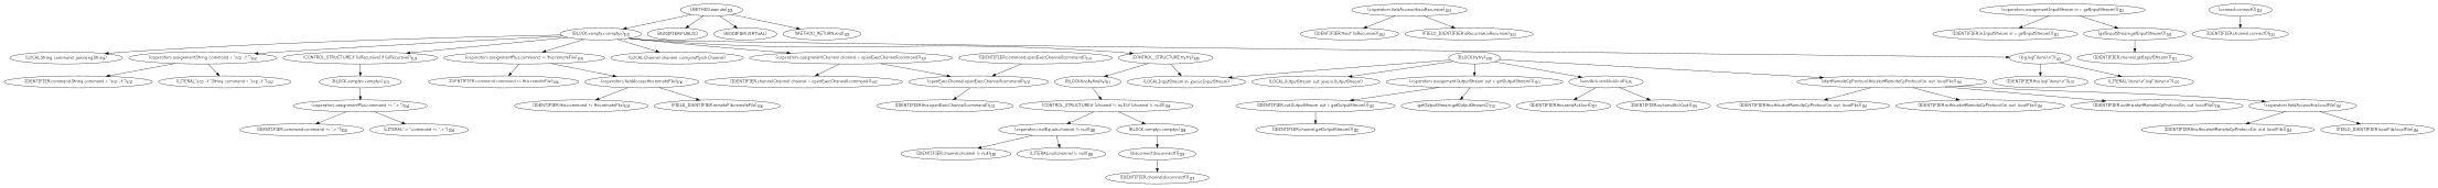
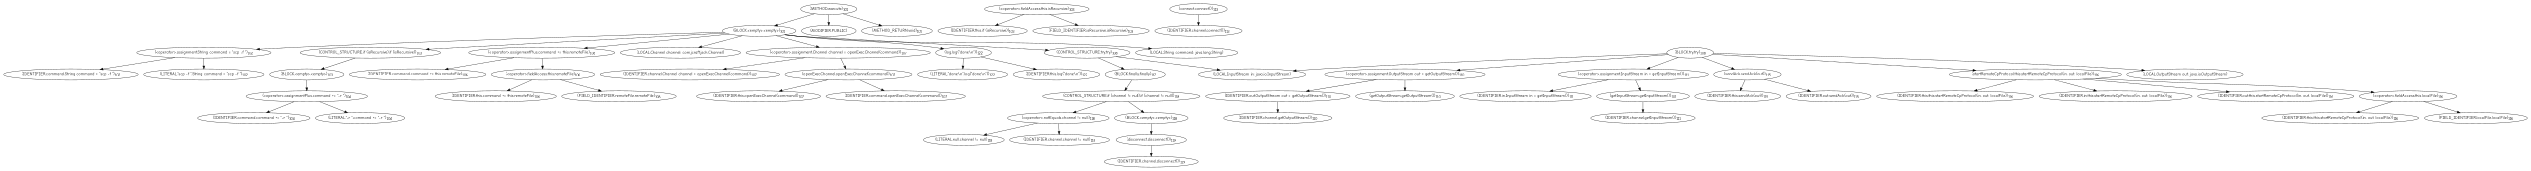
  digraph {
    fontname="Comic Neue"
    node [fontname="Comic Neue"]
    edge [fontname="Comic Neue"]
    n1 [label=<(METHOD,execute)<SUB>101</SUB>>]
    n2 [label=<(BLOCK,&lt;empty&gt;,&lt;empty&gt;)<SUB>101</SUB>>]
    n3 [label=<(MODIFIER,PUBLIC)>]
-   n4 [label=<(MODIFIER,VIRTUAL)>]
    n5 [label=<(METHOD_RETURN,void)<SUB>101</SUB>>]
    n6 [label=<(LOCAL,String command: java.lang.String)>]
    n7 [label=<(&lt;operator&gt;.assignment,String command = &quot;scp -f &quot;)<SUB>102</SUB>>]
    n8 [label=<(CONTROL_STRUCTURE,if (isRecursive),if (isRecursive))<SUB>103</SUB>>]
    n9 [label=<(&lt;operator&gt;.assignmentPlus,command += this.remoteFile)<SUB>106</SUB>>]
    n10 [label=<(LOCAL,Channel channel: com.jcraft.jsch.Channel)>]
    n11 [label=<(&lt;operator&gt;.assignment,Channel channel = openExecChannel(command))<SUB>107</SUB>>]
    n12 [label=<(CONTROL_STRUCTURE,try,try)<SUB>108</SUB>>]
    n13 [label=<(log,log(&quot;done\n&quot;))<SUB>122</SUB>>]
    n14 [label=<(IDENTIFIER,command,String command = &quot;scp -f &quot;)<SUB>102</SUB>>]
    n15 [label=<(LITERAL,&quot;scp -f &quot;,String command = &quot;scp -f &quot;)<SUB>102</SUB>>]
    n16 [label=<(BLOCK,&lt;empty&gt;,&lt;empty&gt;)<SUB>103</SUB>>]
    n17 [label=<(IDENTIFIER,command,command += this.remoteFile)<SUB>106</SUB>>]
    n18 [label=<(&lt;operator&gt;.fieldAccess,this.remoteFile)<SUB>106</SUB>>]
    n19 [label=<(IDENTIFIER,channel,Channel channel = openExecChannel(command))<SUB>107</SUB>>]
    n20 [label=<(openExecChannel,openExecChannel(command))<SUB>107</SUB>>]
    n21 [label=<(BLOCK,finally,finally)<SUB>117</SUB>>]
    n22 [label=<(LOCAL,InputStream in: java.io.InputStream)>]
    n23 [label=<(IDENTIFIER,this,log(&quot;done\n&quot;))<SUB>122</SUB>>]
    n24 [label=<(LITERAL,&quot;done\n&quot;,log(&quot;done\n&quot;))<SUB>122</SUB>>]
    n25 [label=<(&lt;operator&gt;.fieldAccess,this.isRecursive)<SUB>103</SUB>>]
    n26 [label=<(IDENTIFIER,this,if (isRecursive))<SUB>103</SUB>>]
    n27 [label=<(FIELD_IDENTIFIER,isRecursive,isRecursive)<SUB>103</SUB>>]
    n28 [label=<(&lt;operator&gt;.assignmentPlus,command += &quot;-r &quot;)<SUB>104</SUB>>]
    n29 [label=<(IDENTIFIER,command,command += &quot;-r &quot;)<SUB>104</SUB>>]
    n30 [label=<(LITERAL,&quot;-r &quot;,command += &quot;-r &quot;)<SUB>104</SUB>>]
    n31 [label=<(IDENTIFIER,this,command += this.remoteFile)<SUB>106</SUB>>]
    n32 [label=<(FIELD_IDENTIFIER,remoteFile,remoteFile)<SUB>106</SUB>>]
    n33 [label=<(IDENTIFIER,this,openExecChannel(command))<SUB>107</SUB>>]
    n34 [label=<(IDENTIFIER,command,openExecChannel(command))<SUB>107</SUB>>]
    n35 [label=<(BLOCK,try,try)<SUB>108</SUB>>]
    n36 [label=<(LOCAL,OutputStream out: java.io.OutputStream)>]
    n37 [label=<(&lt;operator&gt;.assignment,OutputStream out = getOutputStream())<SUB>110</SUB>>]
    n38 [label=<(&lt;operator&gt;.assignment,InputStream in = getInputStream())<SUB>111</SUB>>]
    n39 [label=<(sendAck,sendAck(out))<SUB>115</SUB>>]
    n40 [label=<(startRemoteCpProtocol,this.startRemoteCpProtocol(in, out, localFile))<SUB>116</SUB>>]
    n41 [label=<(CONTROL_STRUCTURE,if (channel != null),if (channel != null))<SUB>118</SUB>>]
    n42 [label=<(IDENTIFIER,out,OutputStream out = getOutputStream())<SUB>110</SUB>>]
    n43 [label=<(getOutputStream,getOutputStream())<SUB>110</SUB>>]
    n44 [label=<(IDENTIFIER,in,InputStream in = getInputStream())<SUB>111</SUB>>]
    n45 [label=<(getInputStream,getInputStream())<SUB>101</SUB>>]
    n46 [label=<(connect,connect())<SUB>113</SUB>>]
    n47 [label=<(IDENTIFIER,channel,connect())<SUB>113</SUB>>]
    n48 [label=<(IDENTIFIER,this,sendAck(out))<SUB>115</SUB>>]
    n49 [label=<(IDENTIFIER,out,sendAck(out))<SUB>115</SUB>>]
    n50 [label=<(IDENTIFIER,this,this.startRemoteCpProtocol(in, out, localFile))<SUB>116</SUB>>]
    n51 [label=<(IDENTIFIER,in,this.startRemoteCpProtocol(in, out, localFile))<SUB>116</SUB>>]
    n52 [label=<(IDENTIFIER,out,this.startRemoteCpProtocol(in, out, localFile))<SUB>116</SUB>>]
    n53 [label=<(&lt;operator&gt;.fieldAccess,this.localFile)<SUB>116</SUB>>]
    n54 [label=<(IDENTIFIER,channel,getOutputStream())<SUB>110</SUB>>]
    n55 [label=<(IDENTIFIER,channel,getInputStream())<SUB>111</SUB>>]
    n56 [label=<(IDENTIFIER,this,this.startRemoteCpProtocol(in, out, localFile))<SUB>116</SUB>>]
    n57 [label=<(FIELD_IDENTIFIER,localFile,localFile)<SUB>116</SUB>>]
    n58 [label=<(&lt;operator&gt;.notEquals,channel != null)<SUB>118</SUB>>]
    n59 [label=<(BLOCK,&lt;empty&gt;,&lt;empty&gt;)<SUB>118</SUB>>]
    n60 [label=<(IDENTIFIER,channel,channel != null)<SUB>118</SUB>>]
    n61 [label=<(LITERAL,null,channel != null)<SUB>118</SUB>>]
    n62 [label=<(disconnect,disconnect())<SUB>119</SUB>>]
    n63 [label=<(IDENTIFIER,channel,disconnect())<SUB>119</SUB>>]
    n1 -> n2
    n1 -> n3
-   n1 -> n4
    n1 -> n5
    n2 -> n6
    n2 -> n7
    n2 -> n8
    n2 -> n9
    n2 -> n10
    n2 -> n11
    n2 -> n12
    n2 -> n13
    n7 -> n14
    n7 -> n15
    n8 -> n16
    n9 -> n17
    n9 -> n18
    n11 -> n19
    n11 -> n20
    n12 -> n21
    n12 -> n22
    n13 -> n23
    n13 -> n24
    n16 -> n28
    n18 -> n31
    n18 -> n32
    n20 -> n33
-   n34 -> n20
+   n20 -> n34
    n21 -> n41
    n25 -> n26
    n25 -> n27
    n28 -> n29
    n28 -> n30
    n35 -> n22
    n35 -> n36
    n35 -> n37
+   n35 -> n38
    n35 -> n39
    n35 -> n40
    n37 -> n42
    n37 -> n43
    n38 -> n44
    n38 -> n45
    n39 -> n48
    n39 -> n49
    n40 -> n50
    n40 -> n51
    n40 -> n52
    n40 -> n53
    n41 -> n58
    n41 -> n59
    n42 -> n54
    n45 -> n55
    n46 -> n47
    n53 -> n56
    n53 -> n57
    n58 -> n60
    n58 -> n61
    n59 -> n62
    n62 -> n63
  }
